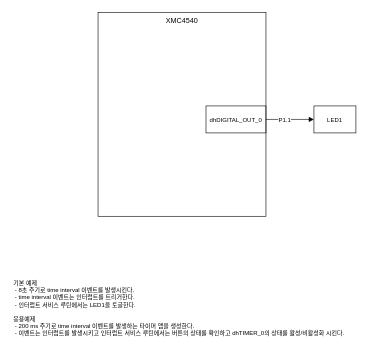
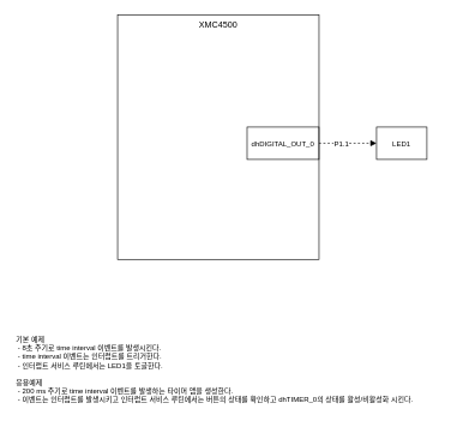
  <mxCell id="0" />
  <mxCell id="1" parent="0" />
- <mxCell id="2" value="XMC4540" style="whiteSpace=wrap;html=1;strokeColor=#000000;strokeWidth=1;fillColor=none;fontSize=12;align=center;verticalAlign=top;" parent="1" vertex="1"><mxGeometry x="163" y="20" width="280" height="340" as="geometry" /></mxCell>
+ <mxCell id="2" value="XMC4500" style="whiteSpace=wrap;html=1;strokeColor=#000000;strokeWidth=1;fillColor=none;fontSize=12;align=center;verticalAlign=top;" parent="1" vertex="1"><mxGeometry x="163" y="20" width="280" height="340" as="geometry" /></mxCell>
  <mxCell id="3" value="dhDIGITAL_OUT_0" style="whiteSpace=wrap;html=1;strokeColor=#000000;strokeWidth=1;fillColor=none;fontSize=10;align=center;" parent="1" vertex="1"><mxGeometry x="343" y="176" width="100" height="45" as="geometry" /></mxCell>
  <mxCell id="4" value="LED1" style="whiteSpace=wrap;html=1;strokeColor=#000000;strokeWidth=1;fillColor=none;fontSize=10;align=center;" parent="1" vertex="1"><mxGeometry x="523" y="176" width="70" height="45" as="geometry" /></mxCell>
- <mxCell id="5" value="" style="endArrow=block;html=1;strokeWidth=1;fontSize=10;exitX=1;exitY=0.5;entryX=0;entryY=0.5;endFill=1;" parent="1" source="3" target="4" edge="1"><mxGeometry x="506" y="421" width="50" height="50" as="geometry"><mxPoint x="461" y="231" as="sourcePoint" /><mxPoint x="511" y="181" as="targetPoint" /></mxGeometry></mxCell>
+ <mxCell id="5" value="" style="endArrow=block;html=1;strokeWidth=1;fontSize=10;exitX=1;exitY=0.5;entryX=0;entryY=0.5;endFill=1;dashed=1;" parent="1" source="3" target="4" edge="1"><mxGeometry x="506" y="421" width="50" height="50" as="geometry"><mxPoint x="461" y="231" as="sourcePoint" /><mxPoint x="511" y="181" as="targetPoint" /></mxGeometry></mxCell>
  <mxCell id="6" value="P1.1" style="text;html=1;resizable=0;points=[];align=center;verticalAlign=middle;labelBackgroundColor=#ffffff;fontSize=10;" parent="5" vertex="1" connectable="0"><mxGeometry relative="1" as="geometry"><mxPoint x="-10" y="1" as="offset" /></mxGeometry></mxCell>
  <mxCell id="7" value="기본 예제&lt;div&gt;&amp;nbsp;- 8초 주기로 time interval 이벤트를 발생시킨다.&lt;/div&gt;&lt;div&gt;&amp;nbsp;- time interval 이벤트는 인터럽트를 트리거한다.&lt;/div&gt;&lt;div&gt;&amp;nbsp;- 인터럽트 서비스 루틴에서는 LED1을 토글한다.&lt;/div&gt;&lt;div&gt;&lt;br&gt;&lt;/div&gt;&lt;div&gt;응용예제&lt;/div&gt;&lt;div&gt;&amp;nbsp;- 200 ms 주기로 time interval 이벤트를 발생하는 타이머 앱을 생성한다.&lt;/div&gt;&lt;div&gt;&amp;nbsp;- 이벤트는 인터럽트를 발생시키고 인터럽트 서비스 루틴에서는 버튼의 상태를 확인하고 dhTIMER_0의 상태를 활성/비활성화 시킨다.&lt;/div&gt;" style="text;html=1;resizable=0;points=[];autosize=1;align=left;verticalAlign=top;spacingTop=-4;fontSize=10;" parent="1" vertex="1"><mxGeometry x="20" y="463" width="610" height="100" as="geometry" /></mxCell>
